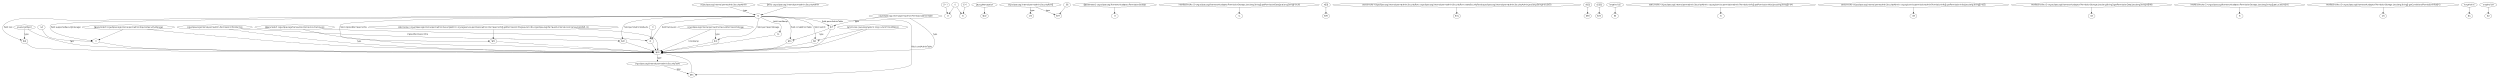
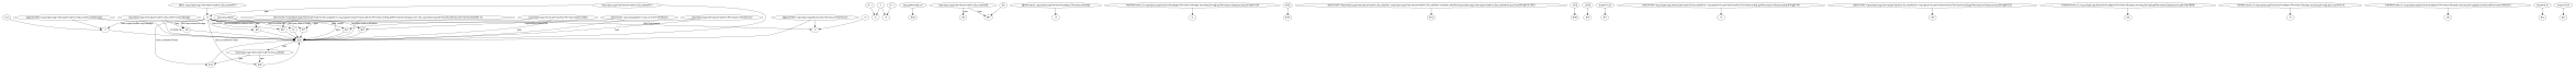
  digraph {
    fontname=Montserrat
    node [fontname=Montserrat]
    edge [fontname=Montserrat]
    n1 [label=r0]
    n2 [label=r1]
    n3 [label="$r16"]
    n4 [label="$r15"]
    n5 [label="$r8"]
    n6 [label=r2]
    n7 [label="$r21"]
    n8 [label="$r7"]
    n9 [label="$r9"]
    n10 [label="$r12"]
    n11 [label="$l0"]
    n12 [label="0L"]
    n13 [label="$r20"]
    n14 [label="org.eclipse.osgi.internal.permadmin.SecurityTable"]
    n15 [label="java.lang.Object"]
    n16 [label="@parameter1: org.eclipse.osgi.framework.internal.core.Framework"]
    n17 [label="i3 + 1"]
    n18 [label=i3]
    n19 [label="@caughtexception"]
    n20 [label="$r22"]
    n21 [label="org.eclipse.osgi.internal.permadmin.SecurityRow[]"]
    n22 [label="$r17"]
    n23 [label=r26]
    n24 [label="org.eclipse.osgi.internal.permadmin.SecurePermissionStorage"]
    n25 [label="staticinvoke <org.eclipse.osgi.internal.permadmin.SecurityAdmin: org.osgi.service.permissionadmin.PermissionInfo[] getPermissionInfos(java.net.URL,org.eclipse.osgi.framework.internal.core.Framework)>($r11, r2)"]
    n26 [label=0]
    n27 [label=i5]
    n28 [label="org.eclipse.osgi.internal.permadmin.PermissionInfoCollection"]
    n29 [label="$r5"]
    n30 [label=r3]
    n31 [label="interfaceinvoke r3.<org.eclipse.osgi.framework.adaptor.PermissionStorage: java.lang.String[] getPermissionData(java.lang.String)>(null)"]
    n32 [label=r4]
    n33 [label="i5 + 1"]
    n34 [label="r6[i3]"]
    n35 [label="$r19"]
    n36 [label="staticinvoke <org.eclipse.osgi.internal.permadmin.SecurityRow: org.eclipse.osgi.internal.permadmin.SecurityRow createSecurityRow(org.eclipse.osgi.internal.permadmin.SecurityAdmin,java.lang.String)>(r0, $r13)"]
    n37 [label="$r14"]
    n38 [label="r6[i3]"]
    n39 [label="$r18"]
    n40 [label="r25[i5]"]
    n41 [label="$r13"]
    n42 [label="@parameter0: org.eclipse.osgi.internal.permadmin.EquinoxSecurityManager"]
    n43 [label="org.eclipse.osgi.internal.permadmin.PermissionAdminTable"]
    n44 [label="lengthof r25"]
    n45 [label="$i1"]
    n46 [label="staticinvoke <org.eclipse.osgi.internal.permadmin.SecurityAdmin: org.osgi.service.permissionadmin.PermissionInfo[] getPermissionInfos(java.lang.String[])>(r4)"]
    n47 [label=r5]
    n48 [label="staticinvoke <org.eclipse.osgi.internal.permadmin.SecurityAdmin: org.osgi.service.permissionadmin.PermissionInfo[] getPermissionInfos(java.lang.String[])>(r23)"]
    n49 [label=r29]
    n50 [label="staticinvoke <java.lang.System: long currentTimeMillis()>()"]
    n51 [label=null]
    n52 [label="@parameter2: org.eclipse.osgi.framework.adaptor.PermissionStorage"]
    n53 [label="org.eclipse.osgi.internal.permadmin.SecurityAdmin"]
    n54 [label="interfaceinvoke r3.<org.eclipse.osgi.framework.adaptor.PermissionStorage: java.lang.String[] getPermissionData(java.lang.String)>($r18)"]
    n55 [label=r23]
    n56 [label="@this: org.eclipse.osgi.internal.permadmin.SecurityAdmin"]
    n57 [label="interfaceinvoke r3.<org.eclipse.osgi.framework.adaptor.PermissionStorage: java.lang.String[] getLocations()>()"]
    n58 [label=r6]
    n59 [label="interfaceinvoke r3.<org.eclipse.osgi.framework.adaptor.PermissionStorage: java.lang.String[] getConditionalPermissionInfos()>()"]
    n60 [label=r25]
    n61 [label="lengthof r6"]
    n62 [label="$i4"]
    n63 [label=r0]
    n64 [label="lengthof r24"]
    n65 [label="$i2"]
    n1 -> n2 [label="field: supportedSecurityManager"]
    n1 -> n3 [label="field: condAdminTable"]
    n1 -> n4 [label="field: condAdminTable"]
    n1 -> n5 [label="field: lock"]
    n1 -> n6 [label="field: framework"]
    n1 -> n7 [label="field: permAdminDefaults"]
    n1 -> n8 [label="field: permAdminTable"]
    n1 -> n9 [label="field: permissionStorage"]
    n1 -> n10 [label="field: impliedPermissionInfos"]
    n1 -> n11 [label="field: nextID"]
    n1 -> n12 [label="field: timeStamp"]
    n2 -> n13
    n3 -> n13
    n4 -> n13
    n5 -> n13
-   n6 -> n13
+   n53 -> n13
    n7 -> n13
    n8 -> n13
    n9 -> n13
    n10 -> n13
    n11 -> n13
    n12 -> n13
    n13 -> n14 [label=type]
-   n8 -> n3 [label=type]
+   n14 -> n3 [label=type]
    n14 -> n4 [label=type]
    n15 -> n5 [label=type]
    n15 -> n13 [label=type]
    n16 -> n6
    n16 -> n13
    n17 -> n18
    n19 -> n20
    n21 -> n22 [label=type]
    n21 -> n23 [label=type]
    n24 -> n9 [label=type]
    n24 -> n13 [label=timeStamp]
    n25 -> n10
    n25 -> n13
    n26 -> n18
    n26 -> n27
    n28 -> n7 [label=impliedPermissionInfos]
    n28 -> n13 [label=type]
    n29 -> n22
    n31 -> n32
    n33 -> n27
    n34 -> n35
    n36 -> n37
    n38 -> n39
    n40 -> n41
    n42 -> n2
    n42 -> n13
    n43 -> n8 [label=type]
    n43 -> n13 [label=type]
    n44 -> n45
    n46 -> n47
    n48 -> n49
    n50 -> n11
    n50 -> n13
    n51 -> n2
    n52 -> n30
    n53 -> n1 [label=type]
    n54 -> n55
    n56 -> n1
    n57 -> n58
    n59 -> n60
    n61 -> n62
    n63 -> n6
    n64 -> n65
  }
